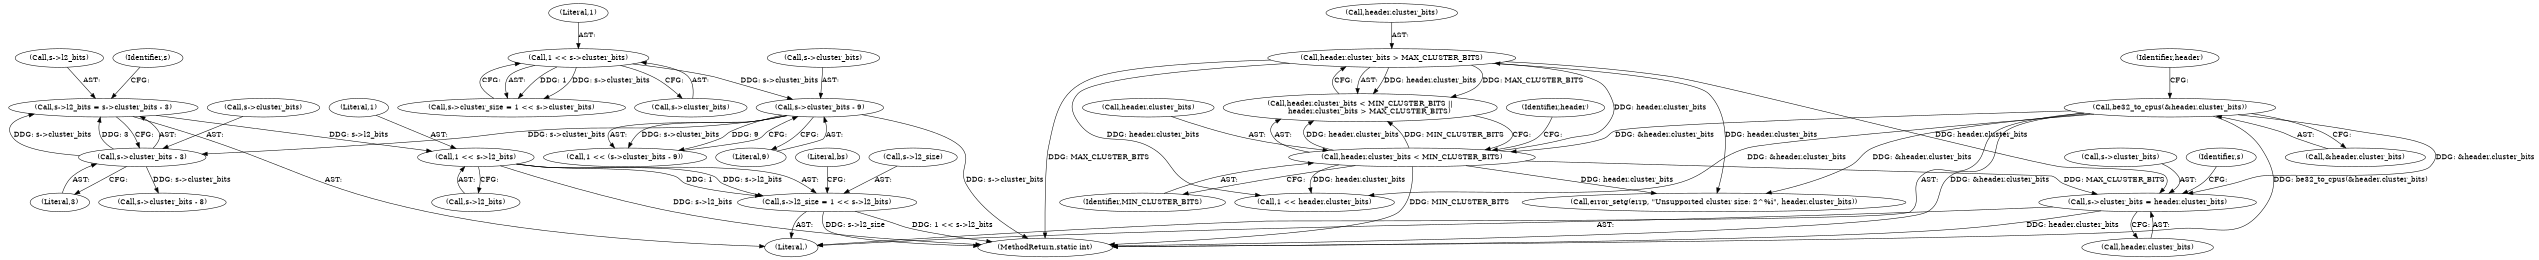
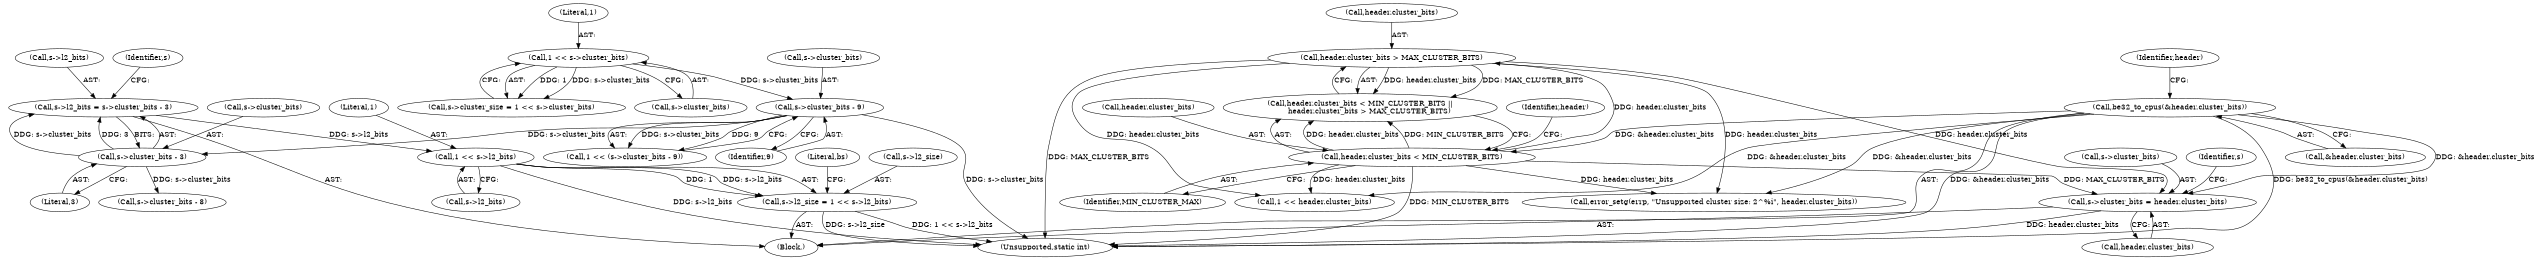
  digraph {
    n1 [label="(Call,s->l2_bits = s->cluster_bits - 3)"]
    n2 [label="(Call,s->cluster_bits - 3)"]
    n3 [label="(Call,1 << s->l2_bits)"]
-   n4 [label="(Literal,)"]
+   n4 [label="(Block,)"]
    n5 [label="(Call,s->cluster_bits - 8)"]
    n6 [label="(Literal,3)"]
-   n7 [label="(MethodReturn,static int)"]
+   n7 [label="(Unsupported,static int)"]
    n8 [label="(Call,s->l2_size = 1 << s->l2_bits)"]
    n9 [label="(Call,s->l2_bits)"]
    n10 [label="(Call,s->cluster_bits - 9)"]
-   n11 [label="(Literal,9)"]
+   n11 [label="(Identifier,9)"]
    n12 [label="(Call,1 << (s->cluster_bits - 9))"]
    n13 [label="(Call,1 << s->cluster_bits)"]
    n14 [label="(Call,s->cluster_bits)"]
    n15 [label="(Call,s->cluster_size = 1 << s->cluster_bits)"]
    n16 [label="(Call,s->cluster_bits = header.cluster_bits)"]
    n17 [label="(Call,header.cluster_bits)"]
    n18 [label="(Call,header.cluster_bits > MAX_CLUSTER_BITS)"]
    n19 [label="(Call,header.cluster_bits < MIN_CLUSTER_BITS ||\n        header.cluster_bits > MAX_CLUSTER_BITS)"]
    n20 [label="(Call,1 << header.cluster_bits)"]
    n21 [label="(Call,error_setg(errp, \"Unsupported cluster size: 2^%i\", header.cluster_bits))"]
    n22 [label="(Call,header.cluster_bits < MIN_CLUSTER_BITS)"]
    n23 [label="(Call,be32_to_cpus(&header.cluster_bits))"]
    n24 [label="(Call,&header.cluster_bits)"]
-   n25 [label="(Identifier,MIN_CLUSTER_BITS)"]
+   n25 [label="(Identifier,MIN_CLUSTER_MAX)"]
    n26 [label="(Call,s->l2_bits)"]
    n27 [label="(Literal,1)"]
    n28 [label="(Call,s->l2_size)"]
    n29 [label="(Call,s->cluster_bits)"]
    n30 [label="(Identifier,s)"]
    n31 [label="(Call,header.cluster_bits)"]
    n32 [label="(Identifier,header)"]
    n33 [label="(Call,header.cluster_bits)"]
    n34 [label="(Identifier,header)"]
    n35 [label="(Call,s->cluster_bits)"]
    n36 [label="(Identifier,s)"]
    n37 [label="(Call,s->cluster_bits)"]
    n38 [label="(Literal,1)"]
    n39 [label="(Literal,bs)"]
-   n1 -> n2 [label="CFG: "]
+   n1 -> n2 [label="BITS: "]
    n1 -> n3 [label="DDG: s->l2_bits"]
    n1 -> n4 [label="AST: "]
    n2 -> n1 [label="AST: "]
    n2 -> n1 [label="DDG: s->cluster_bits"]
    n2 -> n1 [label="DDG: 3"]
    n2 -> n5 [label="DDG: s->cluster_bits"]
    n2 -> n6 [label="CFG: "]
    n3 -> n7 [label="DDG: s->l2_bits"]
    n3 -> n8 [label="AST: "]
    n3 -> n8 [label="DDG: 1"]
    n3 -> n8 [label="DDG: s->l2_bits"]
    n3 -> n9 [label="CFG: "]
    n6 -> n2 [label="AST: "]
    n8 -> n4 [label="AST: "]
    n8 -> n7 [label="DDG: 1 << s->l2_bits"]
    n8 -> n7 [label="DDG: s->l2_size"]
    n9 -> n3 [label="AST: "]
    n10 -> n2 [label="DDG: s->cluster_bits"]
    n10 -> n7 [label="DDG: s->cluster_bits"]
    n10 -> n11 [label="CFG: "]
    n10 -> n12 [label="AST: "]
    n10 -> n12 [label="DDG: s->cluster_bits"]
    n10 -> n12 [label="DDG: 9"]
    n11 -> n10 [label="AST: "]
    n12 -> n10 [label="CFG: "]
    n13 -> n10 [label="DDG: s->cluster_bits"]
    n13 -> n14 [label="CFG: "]
    n13 -> n15 [label="AST: "]
    n13 -> n15 [label="DDG: 1"]
    n13 -> n15 [label="DDG: s->cluster_bits"]
    n14 -> n13 [label="AST: "]
    n15 -> n13 [label="CFG: "]
    n16 -> n4 [label="AST: "]
    n16 -> n7 [label="DDG: header.cluster_bits"]
    n16 -> n17 [label="CFG: "]
    n17 -> n16 [label="AST: "]
    n18 -> n7 [label="DDG: MAX_CLUSTER_BITS"]
    n18 -> n16 [label="DDG: header.cluster_bits"]
    n18 -> n19 [label="AST: "]
    n18 -> n19 [label="DDG: header.cluster_bits"]
    n18 -> n19 [label="DDG: MAX_CLUSTER_BITS"]
    n18 -> n20 [label="DDG: header.cluster_bits"]
    n18 -> n21 [label="DDG: header.cluster_bits"]
    n19 -> n18 [label="CFG: "]
    n19 -> n22 [label="CFG: "]
    n22 -> n7 [label="DDG: MIN_CLUSTER_BITS"]
    n22 -> n16 [label="DDG: MAX_CLUSTER_BITS"]
    n22 -> n18 [label="DDG: header.cluster_bits"]
    n22 -> n19 [label="AST: "]
    n22 -> n19 [label="DDG: header.cluster_bits"]
    n22 -> n19 [label="DDG: MIN_CLUSTER_BITS"]
    n22 -> n20 [label="DDG: header.cluster_bits"]
    n22 -> n21 [label="DDG: header.cluster_bits"]
    n22 -> n25 [label="CFG: "]
    n23 -> n4 [label="AST: "]
    n23 -> n7 [label="DDG: &header.cluster_bits"]
    n23 -> n7 [label="DDG: be32_to_cpus(&header.cluster_bits)"]
    n23 -> n16 [label="DDG: &header.cluster_bits"]
    n23 -> n20 [label="DDG: &header.cluster_bits"]
    n23 -> n21 [label="DDG: &header.cluster_bits"]
    n23 -> n22 [label="DDG: &header.cluster_bits"]
    n23 -> n24 [label="CFG: "]
    n24 -> n23 [label="AST: "]
    n25 -> n22 [label="AST: "]
    n26 -> n1 [label="AST: "]
    n27 -> n13 [label="AST: "]
    n28 -> n8 [label="AST: "]
    n29 -> n16 [label="AST: "]
    n30 -> n1 [label="CFG: "]
    n31 -> n18 [label="AST: "]
    n32 -> n22 [label="CFG: "]
    n33 -> n22 [label="AST: "]
    n34 -> n23 [label="CFG: "]
    n35 -> n10 [label="AST: "]
    n36 -> n16 [label="CFG: "]
    n37 -> n2 [label="AST: "]
    n38 -> n3 [label="AST: "]
    n39 -> n8 [label="CFG: "]
  }
